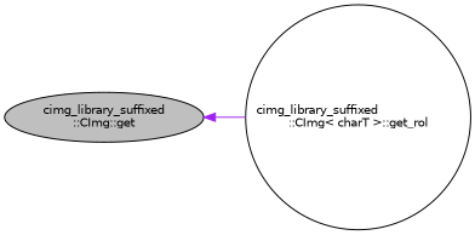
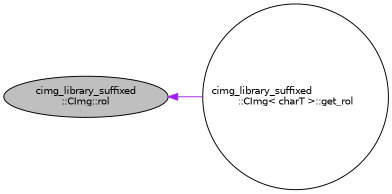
  digraph {
    rankdir=LR
    node [color=black fontname=Helvetica fontsize=10 style=filled]
-   n1 [fillcolor=grey75 fontcolor=black height=0.2 label="cimg_library_suffixed\l::CImg::get" shape=ellipse width=0.4]
+   n1 [fillcolor=grey75 fontcolor=black height=0.2 label="cimg_library_suffixed\l::CImg::rol" shape=ellipse width=0.4]
    n2 [fillcolor=white height=0.2 label="cimg_library_suffixed\l::CImg\< charT \>::get_rol" shape=circle width=0.4]
    n1 -> n2 [color=purple dir=back fontname=Helvetica fontsize=10 labelfontname=Helvetica labelfontsize=10 style=solid]
  }
